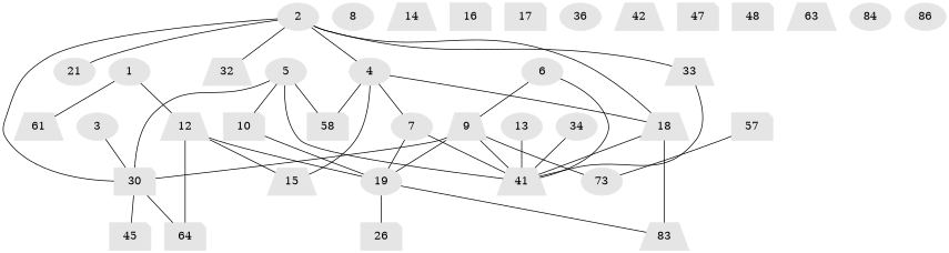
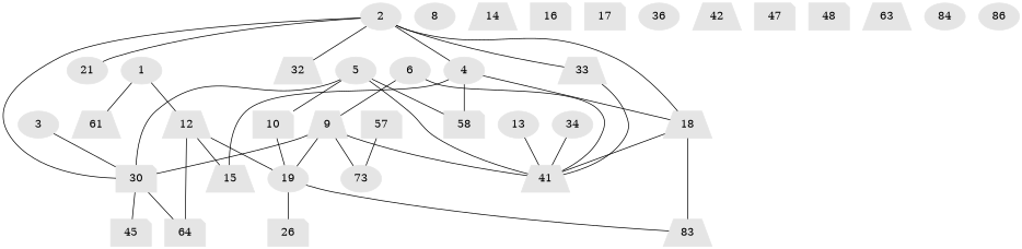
  graph {
    fontname="DejaVu Serif"
    node [color=gray90 fontname="DejaVu Serif" shape=ellipse style=filled]
    edge [fontname="DejaVu Serif"]
    1 [super="+11"]
    12 [shape=trapezium super="+49"]
    61 [shape=trapezium]
    15 [shape=trapezium]
    19 [super="+28+37+70+25+20"]
    64 [shape=note]
    2 [super="+67+46+40+56"]
    4 [super="+81"]
    18 [shape=trapezium super="+51+29"]
    21 [super="+27"]
    30 [shape=note super="+80+53+65"]
    32 [shape=trapezium super="+35"]
    33 [shape=trapezium]
-   7 [super="+75+23"]
    58 [shape=note]
    41 [shape=trapezium super="+52+54"]
    83 [shape=trapezium super="+87"]
    45 [shape=note super="+66"]
    3
    5 [super="+31"]
    10 [shape=note super="+22"]
    6 [super="+72"]
    9 [shape=trapezium super="+68"]
    73 [super="+76"]
    26 [shape=note]
    8
    13 [super="+89"]
    14 [shape=trapezium]
    16 [shape=note]
    17 [shape=note]
    34
    36
    42 [shape=trapezium]
    47 [shape=note]
    48 [shape=note super="+62"]
    57 [shape=note super="+85"]
    63 [shape=trapezium]
    84
    86
    1 -- 12
    1 -- 61 [weight=2]
    12 -- 15
    12 -- 19
    12 -- 64
    19 -- 83
    19 -- 26
    2 -- 4
    2 -- 18
    2 -- 21
    2 -- 30
    2 -- 32
    2 -- 33
    4 -- 15
    4 -- 18
-   4 -- 7
    4 -- 58
    18 -- 41
    18 -- 83 [weight=2]
    30 -- 64
    30 -- 45
    33 -- 41
-   7 -- 19
-   7 -- 41
    3 -- 30
    5 -- 30
    5 -- 58
    5 -- 41
    5 -- 10
    10 -- 19 [weight=2]
    6 -- 41
    6 -- 9
    9 -- 19
    9 -- 30
    9 -- 41 [weight=2]
    9 -- 73
    13 -- 41
    34 -- 41
    57 -- 73
  }
